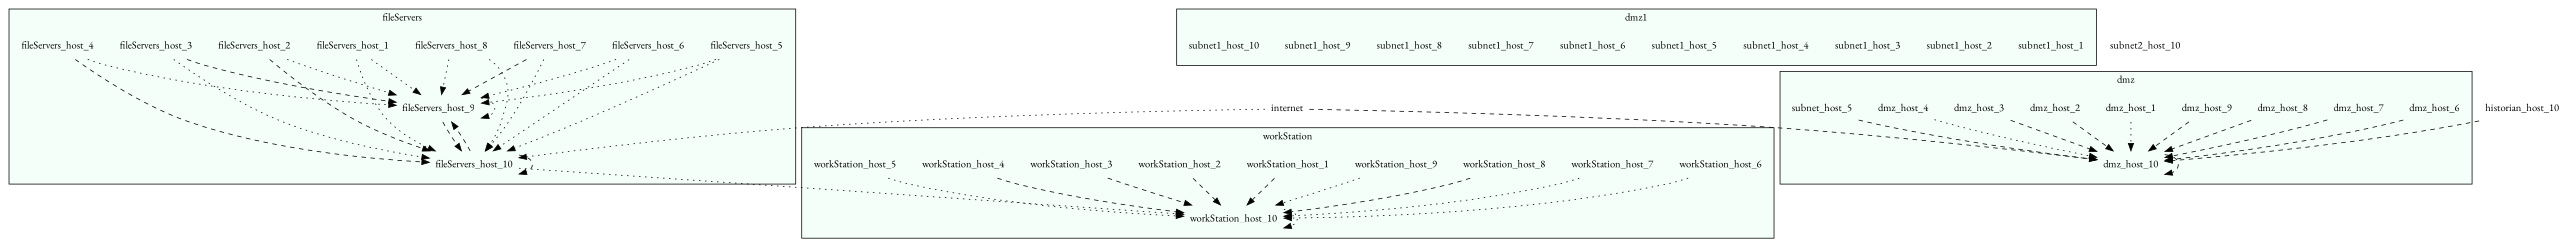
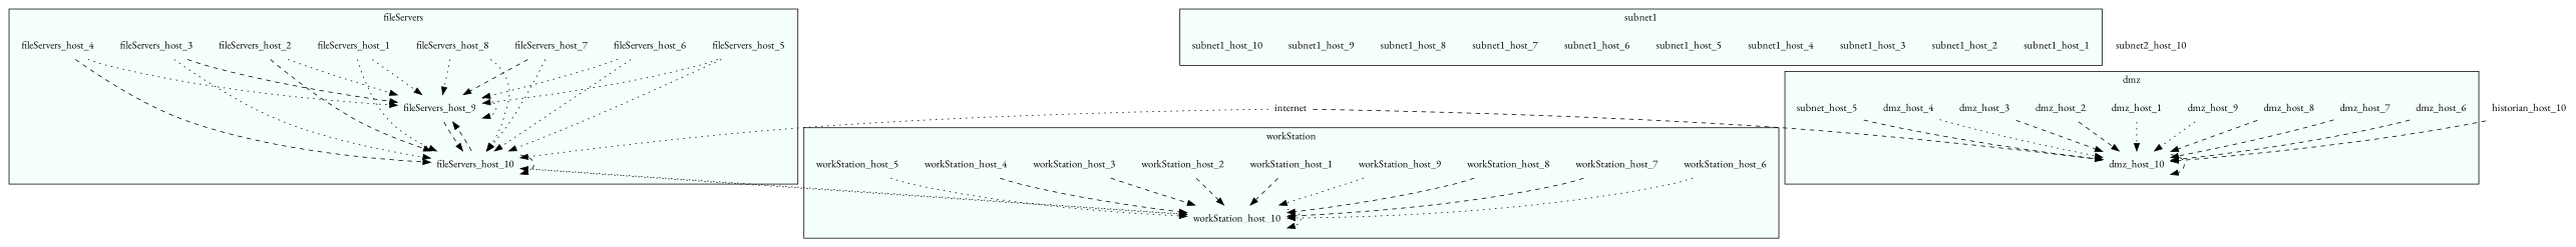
  digraph {
    fontname="EB Garamond"
    node [fontname="EB Garamond" shape=none]
    edge [fontname="EB Garamond" style=dotted]
    n1 [label=fileServers_host_1]
    n2 [label=fileServers_host_2]
    n3 [label=fileServers_host_3]
    n4 [label=fileServers_host_4]
    n5 [label=fileServers_host_5]
    n6 [label=fileServers_host_6]
    n7 [label=fileServers_host_7]
    n8 [label=fileServers_host_8]
    n9 [label=fileServers_host_9]
    n10 [label=fileServers_host_10]
    n11 [label=workStation_host_1]
    n12 [label=workStation_host_2]
    n13 [label=workStation_host_3]
    n14 [label=workStation_host_4]
    n15 [label=workStation_host_5]
    n16 [label=workStation_host_6]
    n17 [label=workStation_host_7]
    n18 [label=workStation_host_8]
    n19 [label=workStation_host_9]
    n20 [label=workStation_host_10]
    n21 [label=subnet1_host_1]
    n22 [label=subnet1_host_2]
    n23 [label=subnet1_host_3]
    n24 [label=subnet1_host_4]
    n25 [label=subnet1_host_5]
    n26 [label=subnet1_host_6]
    n27 [label=subnet1_host_7]
    n28 [label=subnet1_host_8]
    n29 [label=subnet1_host_9]
    n30 [label=subnet1_host_10]
    n31 [label=dmz_host_1]
    n32 [label=dmz_host_2]
    n33 [label=dmz_host_3]
    n34 [label=dmz_host_4]
    n35 [label=subnet_host_5]
    n36 [label=dmz_host_6]
    n37 [label=dmz_host_7]
    n38 [label=dmz_host_8]
    n39 [label=dmz_host_9]
    n40 [label=dmz_host_10]
    n41 [label=historian_host_10]
    n42 [label=subnet2_host_10]
    n43 [label=internet]
    subgraph cluster_1 {
      bgcolor=mintcream
      label=fileServers
      n1
      n2
      n3
      n4
      n5
      n6
      n7
      n8
      n9
      n10
    }
    subgraph cluster_2 {
      bgcolor=mintcream
      label=workStation
      n11
      n12
      n13
      n14
      n15
      n16
      n17
      n18
      n19
      n20
    }
    subgraph cluster_3 {
      bgcolor=mintcream
-     label=dmz1
+     label=subnet1
      n21
      n22
      n23
      n24
      n25
      n26
      n27
      n28
      n29
      n30
    }
    subgraph cluster_4 {
      bgcolor=mintcream
      label=dmz
      n31
      n32
      n33
      n34
      n35
      n36
      n37
      n38
      n39
      n40
    }
    n1 -> n9
    n1 -> n10
    n2 -> n9
    n2 -> n10 [style=dashed]
    n3 -> n9 [style=dashed]
    n3 -> n10
    n4 -> n9
    n4 -> n10 [style=dashed]
    n5 -> n9
    n5 -> n10
    n6 -> n9
    n6 -> n10
    n7 -> n9 [style=dashed]
    n7 -> n10
    n8 -> n9
    n8 -> n10
    n9 -> n9
    n9 -> n10 [style=dashed]
    n10 -> n9 [style=dashed]
    n10 -> n10 [style=dashed]
    n10 -> n20
    n11 -> n20 [style=dashed]
    n12 -> n20 [style=dashed]
    n13 -> n20 [style=dashed]
    n14 -> n20 [style=dashed]
    n15 -> n20
    n16 -> n20
-   n17 -> n20
+   n17 -> n20 [style=dashed]
    n18 -> n20 [style=dashed]
    n19 -> n20
+   n20 -> n10
    n20 -> n20
    n31 -> n40
    n32 -> n40 [style=dashed]
    n33 -> n40 [style=dashed]
    n34 -> n40
    n35 -> n40 [style=dashed]
    n36 -> n40 [style=dashed]
    n37 -> n40 [style=dashed]
    n38 -> n40 [style=dashed]
-   n39 -> n40 [style=dashed]
+   n39 -> n40
    n40 -> n40 [style=dashed]
    n41 -> n40 [style=dashed]
    n43 -> n10
    n43 -> n40 [style=dashed]
  }
